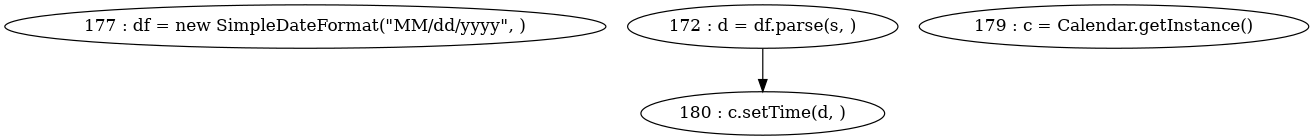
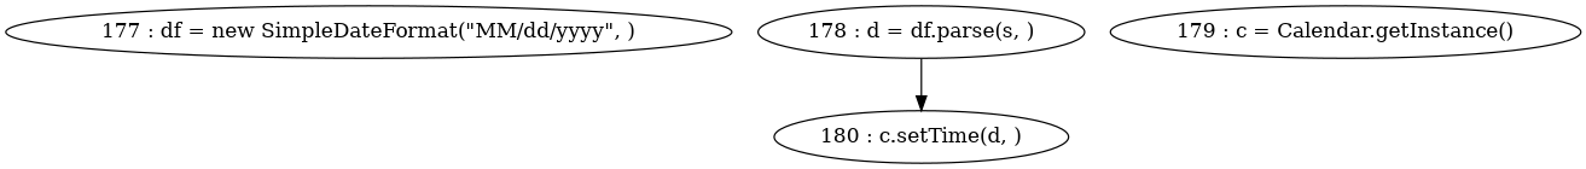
  digraph {
    "177 : df = new SimpleDateFormat(\"MM/dd/yyyy\", )"
-   "178 : d = df.parse(s, )" [label="172 : d = df.parse(s, )"]
+   "178 : d = df.parse(s, )"
    "180 : c.setTime(d, )"
    "179 : c = Calendar.getInstance()"
    "178 : d = df.parse(s, )" -> "180 : c.setTime(d, )"
  }
